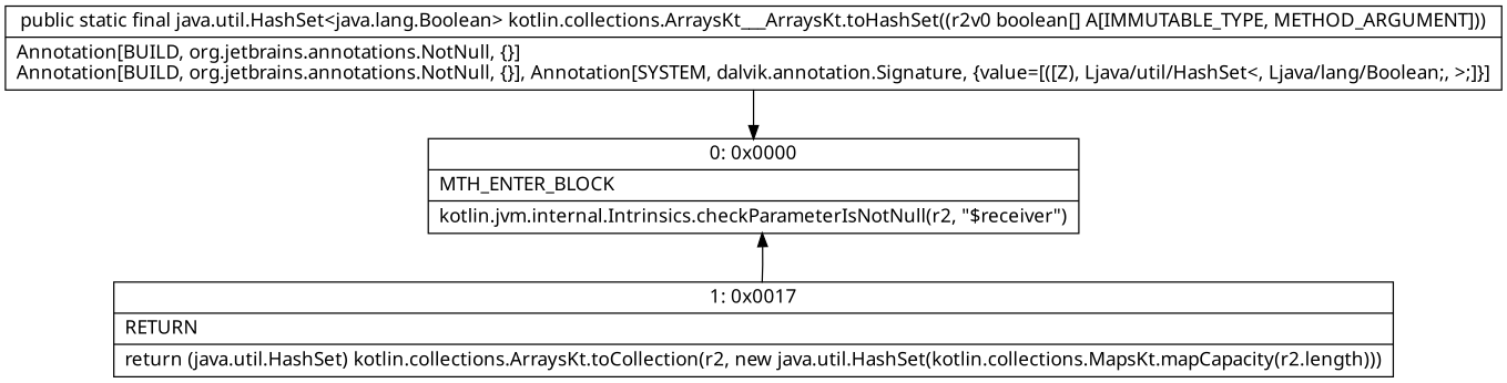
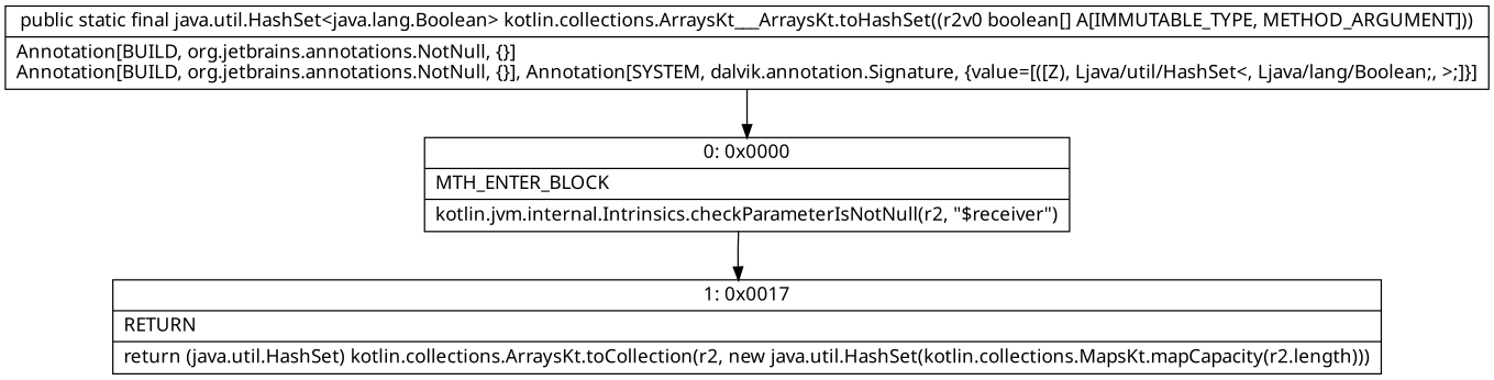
  digraph {
    fontname="Noto Sans"
    node [shape=record fontname="Noto Sans"]
    edge [fontname="Noto Sans"]
    n1 [label="{0\:\ 0x0000|MTH_ENTER_BLOCK\l|kotlin.jvm.internal.Intrinsics.checkParameterIsNotNull(r2, \"$receiver\")\l}"]
    n2 [label="{1\:\ 0x0017|RETURN\l|return (java.util.HashSet) kotlin.collections.ArraysKt.toCollection(r2, new java.util.HashSet(kotlin.collections.MapsKt.mapCapacity(r2.length)))\l}"]
    n3 [label="{public static final java.util.HashSet\<java.lang.Boolean\> kotlin.collections.ArraysKt___ArraysKt.toHashSet((r2v0 boolean[] A[IMMUTABLE_TYPE, METHOD_ARGUMENT]))  | Annotation[BUILD, org.jetbrains.annotations.NotNull, \{\}]\lAnnotation[BUILD, org.jetbrains.annotations.NotNull, \{\}], Annotation[SYSTEM, dalvik.annotation.Signature, \{value=[([Z), Ljava\/util\/HashSet\<, Ljava\/lang\/Boolean;, \>;]\}]\l}"]
-   n2 -> n1
+   n1 -> n2
    n3 -> n1
  }
